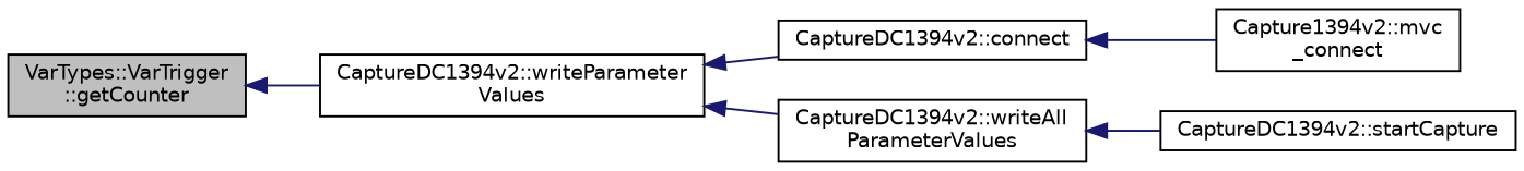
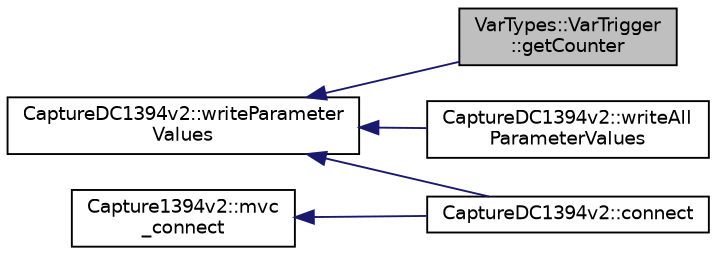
  digraph {
    rankdir=LR
    node [color=black fillcolor=white fontname=Helvetica fontsize=10 shape=record style=filled]
    edge [color=midnightblue dir=back fontname=Helvetica fontsize=10 labelfontname=Helvetica labelfontsize=10 style=solid]
    n1 [fillcolor=grey75 fontcolor=black height=0.2 label="VarTypes::VarTrigger\l::getCounter" width=0.4]
    n2 [height=0.2 label="CaptureDC1394v2::writeParameter\lValues" width=0.4]
    n3 [height=0.2 label="CaptureDC1394v2::connect" width=0.4]
    n4 [height=0.2 label="CaptureDC1394v2::writeAll\lParameterValues" width=0.4]
    n5 [height=0.2 label="Capture1394v2::mvc\l_connect" width=0.4]
-   n6 [height=0.2 label="CaptureDC1394v2::startCapture" width=0.4]
-   n1 -> n2
+   n2 -> n1
    n2 -> n3
    n2 -> n4
-   n3 -> n5
-   n4 -> n6
+   n5 -> n3
  }
